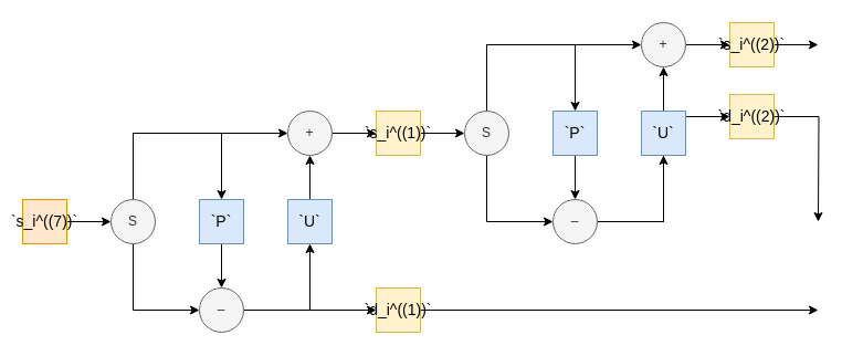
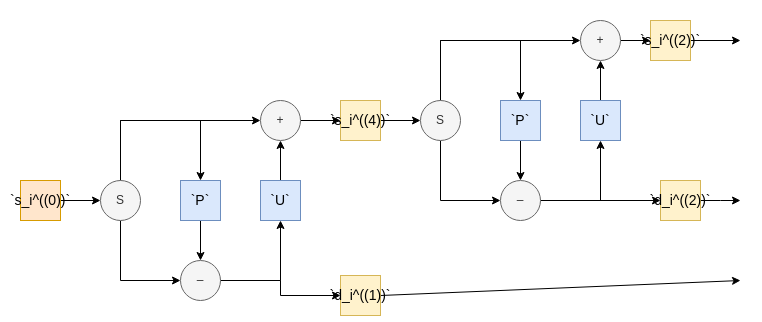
  <mxCell id="0" />
  <mxCell id="1" parent="0" />
  <mxCell id="2" style="edgeStyle=orthogonalEdgeStyle;rounded=0;orthogonalLoop=1;jettySize=auto;html=1;exitX=1;exitY=0.5;exitDx=0;exitDy=0;entryX=0;entryY=0.5;entryDx=0;entryDy=0;" parent="1" source="3" target="16" edge="1"><mxGeometry relative="1" as="geometry" /></mxCell>
- <mxCell id="3" value="`s_i^((7))`" style="rounded=0;whiteSpace=wrap;html=1;fillColor=#ffe6cc;strokeColor=#d79b00;fontFamily=Helvetica;fontSize=14;" parent="1" vertex="1"><mxGeometry y="180" width="40" height="40" as="geometry" x="20" /></mxCell>
+ <mxCell id="3" value="`s_i^((0))`" style="rounded=0;whiteSpace=wrap;html=1;fillColor=#ffe6cc;strokeColor=#d79b00;fontFamily=Helvetica;fontSize=14;" parent="1" vertex="1"><mxGeometry y="180" width="40" height="40" as="geometry" x="20" /></mxCell>
  <mxCell id="4" style="edgeStyle=orthogonalEdgeStyle;rounded=0;orthogonalLoop=1;jettySize=auto;html=1;exitX=0.5;exitY=1;exitDx=0;exitDy=0;entryX=0;entryY=0.5;entryDx=0;entryDy=0;" parent="1" source="16" target="9" edge="1"><mxGeometry relative="1" as="geometry"><mxPoint x="160" y="280" as="sourcePoint" /></mxGeometry></mxCell>
  <mxCell id="5" style="edgeStyle=orthogonalEdgeStyle;rounded=0;orthogonalLoop=1;jettySize=auto;html=1;exitX=0.5;exitY=1;exitDx=0;exitDy=0;entryX=0.5;entryY=0;entryDx=0;entryDy=0;" parent="1" source="6" target="9" edge="1"><mxGeometry relative="1" as="geometry" /></mxCell>
  <mxCell id="6" value="`P`" style="rounded=0;whiteSpace=wrap;html=1;fillColor=#dae8fc;strokeColor=#6c8ebf;fontFamily=Helvetica;fontSize=14;" parent="1" vertex="1"><mxGeometry x="180" y="180" width="40" height="40" as="geometry" /></mxCell>
  <mxCell id="7" style="edgeStyle=orthogonalEdgeStyle;rounded=0;orthogonalLoop=1;jettySize=auto;html=1;exitX=1;exitY=0.5;exitDx=0;exitDy=0;entryX=0.5;entryY=1;entryDx=0;entryDy=0;" parent="1" source="9" target="11" edge="1"><mxGeometry relative="1" as="geometry" /></mxCell>
  <mxCell id="8" style="edgeStyle=orthogonalEdgeStyle;rounded=0;orthogonalLoop=1;jettySize=auto;html=1;exitX=1;exitY=0.5;exitDx=0;exitDy=0;entryX=0;entryY=0.5;entryDx=0;entryDy=0;" parent="1" source="9" target="20" edge="1"><mxGeometry relative="1" as="geometry"><mxPoint x="340" y="280" as="targetPoint" /></mxGeometry></mxCell>
  <mxCell id="9" value="–" style="ellipse;whiteSpace=wrap;html=1;aspect=fixed;fillColor=#f5f5f5;strokeColor=#666666;fontColor=#333333;" parent="1" vertex="1"><mxGeometry x="180" y="260" width="40" height="40" as="geometry" /></mxCell>
  <mxCell id="10" style="edgeStyle=orthogonalEdgeStyle;rounded=0;orthogonalLoop=1;jettySize=auto;html=1;exitX=0.5;exitY=0;exitDx=0;exitDy=0;entryX=0.5;entryY=1;entryDx=0;entryDy=0;" parent="1" source="11" target="13" edge="1"><mxGeometry relative="1" as="geometry" /></mxCell>
  <mxCell id="11" value="`U`" style="rounded=0;whiteSpace=wrap;html=1;fillColor=#dae8fc;strokeColor=#6c8ebf;fontFamily=Helvetica;fontSize=14;" parent="1" vertex="1"><mxGeometry x="260" y="180" width="40" height="40" as="geometry" /></mxCell>
  <mxCell id="12" style="edgeStyle=orthogonalEdgeStyle;rounded=0;orthogonalLoop=1;jettySize=auto;html=1;exitX=1;exitY=0.5;exitDx=0;exitDy=0;entryX=0;entryY=0.5;entryDx=0;entryDy=0;" parent="1" source="13" target="19" edge="1"><mxGeometry relative="1" as="geometry"><mxPoint x="340" y="120" as="targetPoint" /></mxGeometry></mxCell>
  <mxCell id="13" value="+" style="ellipse;whiteSpace=wrap;html=1;aspect=fixed;fillColor=#f5f5f5;strokeColor=#666666;fontColor=#333333;" parent="1" vertex="1"><mxGeometry x="260" y="100" width="40" height="40" as="geometry" /></mxCell>
  <mxCell id="14" style="edgeStyle=orthogonalEdgeStyle;rounded=0;orthogonalLoop=1;jettySize=auto;html=1;exitX=0.5;exitY=0;exitDx=0;exitDy=0;entryX=0.5;entryY=0;entryDx=0;entryDy=0;" parent="1" source="16" target="6" edge="1"><mxGeometry relative="1" as="geometry"><Array as="points"><mxPoint x="120" y="120" /><mxPoint x="200" y="120" /></Array></mxGeometry></mxCell>
  <mxCell id="15" style="edgeStyle=orthogonalEdgeStyle;rounded=0;orthogonalLoop=1;jettySize=auto;html=1;exitX=0.5;exitY=0;exitDx=0;exitDy=0;entryX=0;entryY=0.5;entryDx=0;entryDy=0;" parent="1" source="16" target="13" edge="1"><mxGeometry relative="1" as="geometry" /></mxCell>
  <mxCell id="16" value="S" style="ellipse;whiteSpace=wrap;html=1;aspect=fixed;fillColor=#f5f5f5;strokeColor=#666666;fontColor=#333333;" parent="1" vertex="1"><mxGeometry x="100" y="180" width="40" height="40" as="geometry" /></mxCell>
  <mxCell id="17" value="" style="endArrow=classic;html=1;exitX=1;exitY=0.5;exitDx=0;exitDy=0;" parent="1" source="20" edge="1"><mxGeometry width="50" height="50" relative="1" as="geometry"><mxPoint x="380" y="280" as="sourcePoint" /><mxPoint x="740" y="280" as="targetPoint" /></mxGeometry></mxCell>
  <mxCell id="18" value="" style="endArrow=classic;html=1;entryX=0;entryY=0.5;entryDx=0;entryDy=0;exitX=1;exitY=0.5;exitDx=0;exitDy=0;" parent="1" source="19" target="33" edge="1"><mxGeometry width="50" height="50" relative="1" as="geometry"><mxPoint x="380" y="120" as="sourcePoint" /><mxPoint x="420" y="120" as="targetPoint" /></mxGeometry></mxCell>
- <mxCell id="19" value="`s_i^((1))`" style="rounded=0;whiteSpace=wrap;html=1;fillColor=#fff2cc;strokeColor=#d6b656;fontFamily=Helvetica;fontSize=14;" parent="1" vertex="1"><mxGeometry x="340" y="100" width="40" height="40" as="geometry" /></mxCell>
- <mxCell id="20" value="`d_i^((1))`" style="rounded=0;whiteSpace=wrap;html=1;fillColor=#fff2cc;strokeColor=#d6b656;fontFamily=Helvetica;fontSize=14;" parent="1" vertex="1"><mxGeometry x="340" y="260" width="40" height="40" as="geometry" /></mxCell>
+ <mxCell id="19" value="`s_i^((4))`" style="rounded=0;whiteSpace=wrap;html=1;fillColor=#fff2cc;strokeColor=#d6b656;fontFamily=Helvetica;fontSize=14;" parent="1" vertex="1"><mxGeometry x="340" y="100" width="40" height="40" as="geometry" /></mxCell>
+ <mxCell id="20" value="`d_i^((1))`" style="rounded=0;whiteSpace=wrap;html=1;fillColor=#fff2cc;strokeColor=#d6b656;fontFamily=Helvetica;fontSize=14;" parent="1" vertex="1"><mxGeometry x="340" y="275" width="40" height="40" as="geometry" /></mxCell>
  <mxCell id="21" style="edgeStyle=orthogonalEdgeStyle;rounded=0;orthogonalLoop=1;jettySize=auto;html=1;exitX=0.5;exitY=1;exitDx=0;exitDy=0;entryX=0;entryY=0.5;entryDx=0;entryDy=0;" parent="1" source="33" target="26" edge="1"><mxGeometry relative="1" as="geometry"><mxPoint x="480" y="200" as="sourcePoint" /></mxGeometry></mxCell>
  <mxCell id="22" style="edgeStyle=orthogonalEdgeStyle;rounded=0;orthogonalLoop=1;jettySize=auto;html=1;exitX=0.5;exitY=1;exitDx=0;exitDy=0;entryX=0.5;entryY=0;entryDx=0;entryDy=0;" parent="1" source="23" target="26" edge="1"><mxGeometry relative="1" as="geometry" /></mxCell>
  <mxCell id="23" value="`P`" style="rounded=0;whiteSpace=wrap;html=1;fillColor=#dae8fc;strokeColor=#6c8ebf;fontFamily=Helvetica;fontSize=14;" parent="1" vertex="1"><mxGeometry x="500" y="100" width="40" height="40" as="geometry" /></mxCell>
  <mxCell id="24" style="edgeStyle=orthogonalEdgeStyle;rounded=0;orthogonalLoop=1;jettySize=auto;html=1;exitX=1;exitY=0.5;exitDx=0;exitDy=0;entryX=0.5;entryY=1;entryDx=0;entryDy=0;" parent="1" source="26" target="28" edge="1"><mxGeometry relative="1" as="geometry" /></mxCell>
  <mxCell id="25" style="edgeStyle=orthogonalEdgeStyle;rounded=0;orthogonalLoop=1;jettySize=auto;html=1;exitX=1;exitY=0.5;exitDx=0;exitDy=0;entryX=0;entryY=0.5;entryDx=0;entryDy=0;" parent="1" source="26" target="37" edge="1"><mxGeometry relative="1" as="geometry"><mxPoint x="660" y="200" as="targetPoint" /></mxGeometry></mxCell>
  <mxCell id="26" value="–" style="ellipse;whiteSpace=wrap;html=1;aspect=fixed;fillColor=#f5f5f5;strokeColor=#666666;fontColor=#333333;" parent="1" vertex="1"><mxGeometry x="500" y="180" width="40" height="40" as="geometry" /></mxCell>
  <mxCell id="27" style="edgeStyle=orthogonalEdgeStyle;rounded=0;orthogonalLoop=1;jettySize=auto;html=1;exitX=0.5;exitY=0;exitDx=0;exitDy=0;entryX=0.5;entryY=1;entryDx=0;entryDy=0;" parent="1" source="28" target="30" edge="1"><mxGeometry relative="1" as="geometry" /></mxCell>
  <mxCell id="28" value="`U`" style="rounded=0;whiteSpace=wrap;html=1;fillColor=#dae8fc;strokeColor=#6c8ebf;fontFamily=Helvetica;fontSize=14;" parent="1" vertex="1"><mxGeometry x="580" y="100" width="40" height="40" as="geometry" /></mxCell>
  <mxCell id="29" style="edgeStyle=orthogonalEdgeStyle;rounded=0;orthogonalLoop=1;jettySize=auto;html=1;exitX=1;exitY=0.5;exitDx=0;exitDy=0;entryX=0;entryY=0.5;entryDx=0;entryDy=0;" parent="1" source="30" target="35" edge="1"><mxGeometry relative="1" as="geometry"><mxPoint x="660" y="40" as="targetPoint" /></mxGeometry></mxCell>
  <mxCell id="30" value="+" style="ellipse;whiteSpace=wrap;html=1;aspect=fixed;fillColor=#f5f5f5;strokeColor=#666666;fontColor=#333333;" parent="1" vertex="1"><mxGeometry x="580" y="20" width="40" height="40" as="geometry" /></mxCell>
  <mxCell id="31" style="edgeStyle=orthogonalEdgeStyle;rounded=0;orthogonalLoop=1;jettySize=auto;html=1;exitX=0.5;exitY=0;exitDx=0;exitDy=0;entryX=0.5;entryY=0;entryDx=0;entryDy=0;" parent="1" source="33" target="23" edge="1"><mxGeometry relative="1" as="geometry"><Array as="points"><mxPoint x="440" y="40" /><mxPoint x="520" y="40" /></Array></mxGeometry></mxCell>
  <mxCell id="32" style="edgeStyle=orthogonalEdgeStyle;rounded=0;orthogonalLoop=1;jettySize=auto;html=1;exitX=0.5;exitY=0;exitDx=0;exitDy=0;entryX=0;entryY=0.5;entryDx=0;entryDy=0;" parent="1" source="33" target="30" edge="1"><mxGeometry relative="1" as="geometry" /></mxCell>
  <mxCell id="33" value="S" style="ellipse;whiteSpace=wrap;html=1;aspect=fixed;fillColor=#f5f5f5;strokeColor=#666666;fontColor=#333333;" parent="1" vertex="1"><mxGeometry x="420" y="100" width="40" height="40" as="geometry" /></mxCell>
  <mxCell id="34" value="" style="endArrow=classic;html=1;entryX=0;entryY=0.5;entryDx=0;entryDy=0;exitX=1;exitY=0.5;exitDx=0;exitDy=0;" parent="1" source="35" edge="1"><mxGeometry width="50" height="50" relative="1" as="geometry"><mxPoint x="700" y="40" as="sourcePoint" /><mxPoint x="740" y="40" as="targetPoint" /></mxGeometry></mxCell>
- <mxCell id="35" value="`s_i^((2))`" style="rounded=0;whiteSpace=wrap;html=1;fillColor=#fff2cc;strokeColor=#d6b656;fontFamily=Helvetica;fontSize=14;" parent="1" vertex="1"><mxGeometry x="660" y="20" width="40" height="40" as="geometry" /></mxCell>
+ <mxCell id="35" value="`s_i^((2))`" style="rounded=0;whiteSpace=wrap;html=1;fillColor=#fff2cc;strokeColor=#d6b656;fontFamily=Helvetica;fontSize=14;" parent="1" vertex="1"><mxGeometry x="650" y="20" width="40" height="40" as="geometry" /></mxCell>
  <mxCell id="36" style="edgeStyle=orthogonalEdgeStyle;rounded=0;orthogonalLoop=1;jettySize=auto;html=1;exitX=1;exitY=0.5;exitDx=0;exitDy=0;" parent="1" source="37" edge="1"><mxGeometry relative="1" as="geometry"><mxPoint x="740" y="200" as="targetPoint" /></mxGeometry></mxCell>
- <mxCell id="37" value="`d_i^((2))`" style="rounded=0;whiteSpace=wrap;html=1;fillColor=#fff2cc;strokeColor=#d6b656;fontFamily=Helvetica;fontSize=14;" parent="1" vertex="1"><mxGeometry x="660" y="85" width="40" height="40" as="geometry" /></mxCell>
+ <mxCell id="37" value="`d_i^((2))`" style="rounded=0;whiteSpace=wrap;html=1;fillColor=#fff2cc;strokeColor=#d6b656;fontFamily=Helvetica;fontSize=14;" parent="1" vertex="1"><mxGeometry x="660" y="180" width="40" height="40" as="geometry" /></mxCell>
